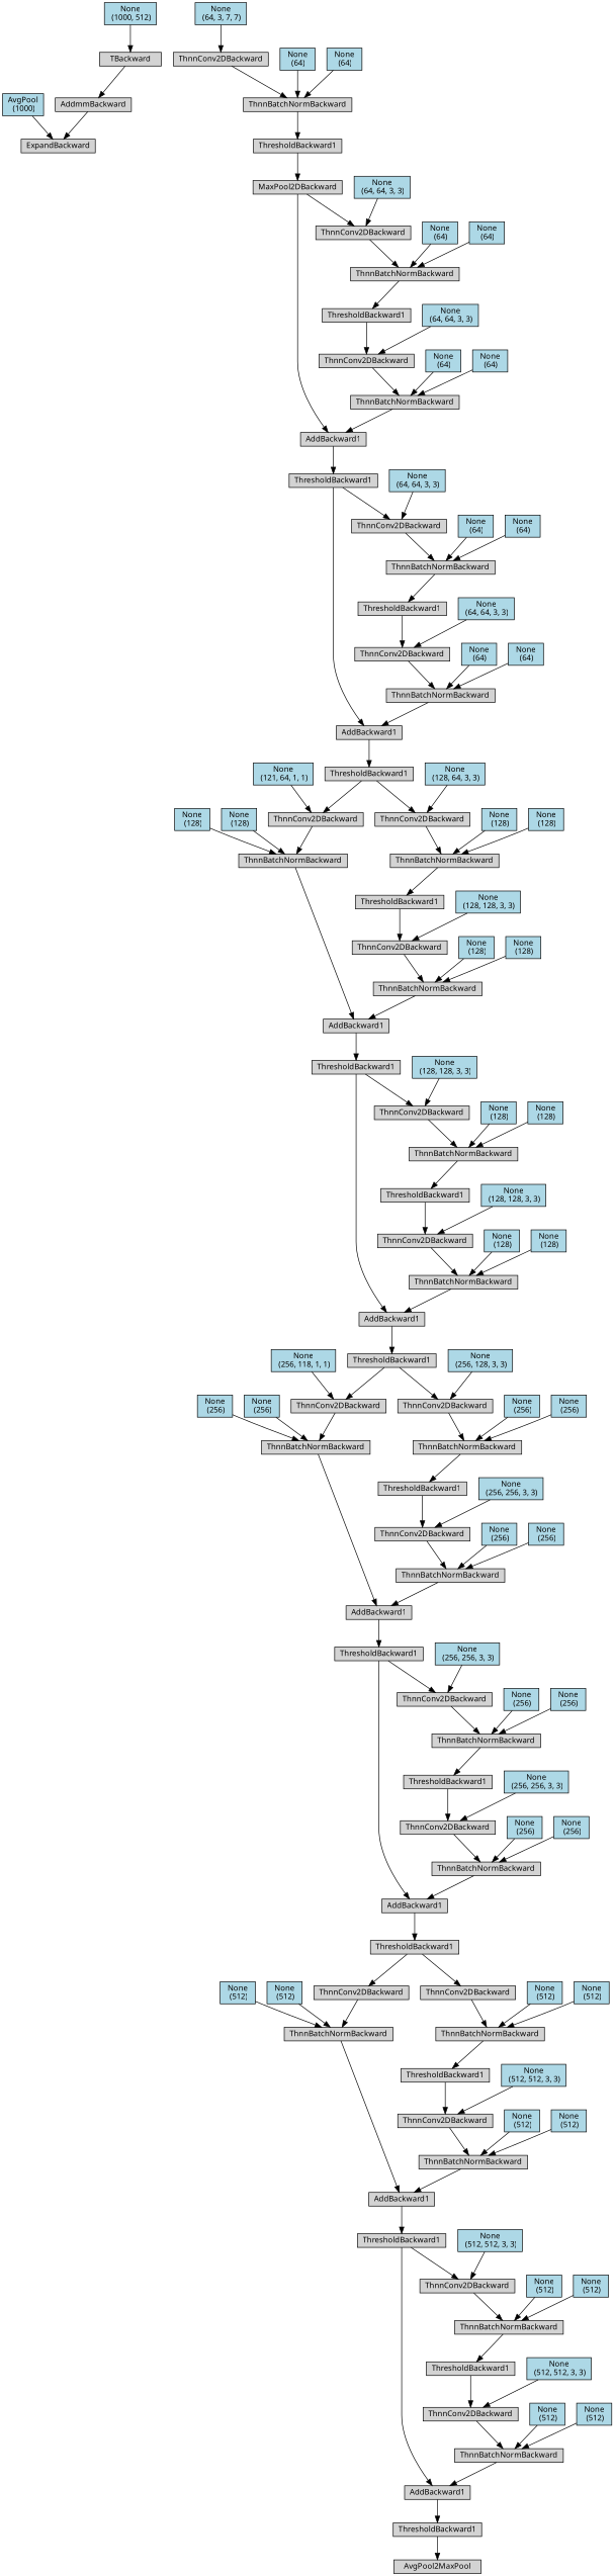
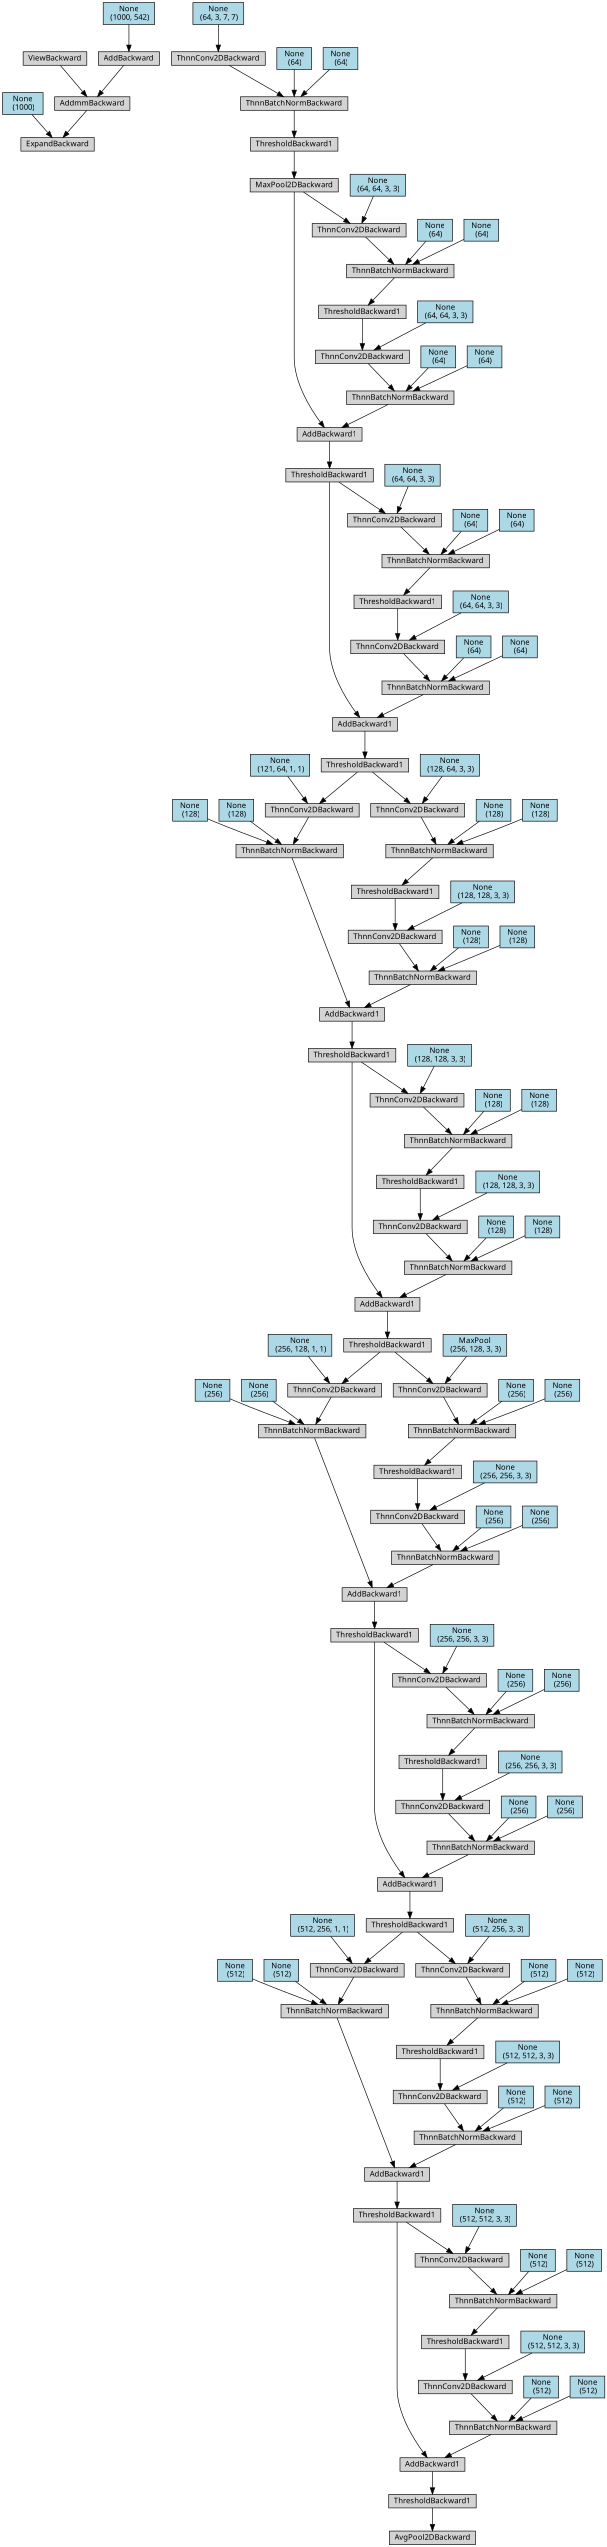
  digraph {
    fontname="Noto Sans"
    node [align=left fontname="Noto Sans" fontsize=12 ranksep=0.1 shape=box style=filled]
    edge [fontname="Noto Sans"]
    n1 [height=0.2 label=AddmmBackward]
    n2 [height=0.2 label=ExpandBackward]
-   n3 [fillcolor=lightblue height=0.2 label="AvgPool\n (1000)"]
-   n5 [height=0.2 label=AvgPool2MaxPool]
+   n3 [fillcolor=lightblue height=0.2 label="None\n (1000)"]
+   n4 [height=0.2 label=ViewBackward]
+   n5 [height=0.2 label=AvgPool2DBackward]
    n6 [height=0.2 label=ThresholdBackward1]
    n7 [height=0.2 label=AddBackward1]
    n8 [height=0.2 label=ThnnBatchNormBackward]
    n9 [height=0.2 label=ThnnConv2DBackward]
    n10 [height=0.2 label=ThresholdBackward1]
    n11 [height=0.2 label=ThnnBatchNormBackward]
    n12 [height=0.2 label=ThnnConv2DBackward]
    n13 [height=0.2 label=ThresholdBackward1]
    n14 [height=0.2 label=AddBackward1]
    n15 [height=0.2 label=ThnnBatchNormBackward]
    n16 [height=0.2 label=ThnnConv2DBackward]
    n17 [height=0.2 label=ThresholdBackward1]
    n18 [height=0.2 label=ThnnBatchNormBackward]
    n19 [height=0.2 label=ThnnConv2DBackward]
    n20 [height=0.2 label=ThresholdBackward1]
    n21 [height=0.2 label=ThnnConv2DBackward]
    n22 [height=0.2 label=ThnnBatchNormBackward]
    n23 [height=0.2 label=AddBackward1]
    n24 [height=0.2 label=ThnnBatchNormBackward]
    n25 [height=0.2 label=ThnnConv2DBackward]
    n26 [height=0.2 label=ThresholdBackward1]
    n27 [height=0.2 label=ThnnBatchNormBackward]
    n28 [height=0.2 label=ThnnConv2DBackward]
    n29 [height=0.2 label=ThresholdBackward1]
    n30 [height=0.2 label=AddBackward1]
    n31 [height=0.2 label=ThnnBatchNormBackward]
    n32 [height=0.2 label=ThnnConv2DBackward]
    n33 [height=0.2 label=ThresholdBackward1]
    n34 [height=0.2 label=ThnnBatchNormBackward]
    n35 [height=0.2 label=ThnnConv2DBackward]
    n36 [height=0.2 label=ThresholdBackward1]
    n37 [height=0.2 label=ThnnConv2DBackward]
    n38 [height=0.2 label=ThnnBatchNormBackward]
    n39 [height=0.2 label=AddBackward1]
    n40 [height=0.2 label=ThnnBatchNormBackward]
    n41 [height=0.2 label=ThnnConv2DBackward]
    n42 [height=0.2 label=ThresholdBackward1]
    n43 [height=0.2 label=ThnnBatchNormBackward]
    n44 [height=0.2 label=ThnnConv2DBackward]
    n45 [height=0.2 label=ThresholdBackward1]
    n46 [height=0.2 label=AddBackward1]
    n47 [height=0.2 label=ThnnBatchNormBackward]
    n48 [height=0.2 label=ThnnConv2DBackward]
    n49 [height=0.2 label=ThresholdBackward1]
    n50 [height=0.2 label=ThnnBatchNormBackward]
    n51 [height=0.2 label=ThnnConv2DBackward]
    n52 [height=0.2 label=ThresholdBackward1]
    n53 [height=0.2 label=ThnnConv2DBackward]
    n54 [height=0.2 label=ThnnBatchNormBackward]
    n55 [height=0.2 label=AddBackward1]
    n56 [height=0.2 label=ThnnBatchNormBackward]
    n57 [height=0.2 label=ThnnConv2DBackward]
    n58 [height=0.2 label=ThresholdBackward1]
    n59 [height=0.2 label=ThnnBatchNormBackward]
    n60 [height=0.2 label=ThnnConv2DBackward]
    n61 [height=0.2 label=ThresholdBackward1]
    n62 [height=0.2 label=AddBackward1]
    n63 [height=0.2 label=ThnnBatchNormBackward]
    n64 [height=0.2 label=ThnnConv2DBackward]
    n65 [height=0.2 label=ThresholdBackward1]
    n66 [height=0.2 label=ThnnBatchNormBackward]
    n67 [height=0.2 label=ThnnConv2DBackward]
    n68 [height=0.2 label=MaxPool2DBackward]
    n69 [height=0.2 label=ThresholdBackward1]
    n70 [height=0.2 label=ThnnBatchNormBackward]
    n71 [height=0.2 label=ThnnConv2DBackward]
    n72 [fillcolor=lightblue height=0.2 label="None\n (64, 3, 7, 7)"]
    n73 [fillcolor=lightblue height=0.2 label="None\n (64)"]
    n74 [fillcolor=lightblue height=0.2 label="None\n (64)"]
    n75 [fillcolor=lightblue height=0.2 label="None\n (64, 64, 3, 3)"]
    n76 [fillcolor=lightblue height=0.2 label="None\n (64)"]
    n77 [fillcolor=lightblue height=0.2 label="None\n (64)"]
    n78 [fillcolor=lightblue height=0.2 label="None\n (64, 64, 3, 3)"]
    n79 [fillcolor=lightblue height=0.2 label="None\n (64)"]
    n80 [fillcolor=lightblue height=0.2 label="None\n (64)"]
    n81 [fillcolor=lightblue height=0.2 label="None\n (64, 64, 3, 3)"]
    n82 [fillcolor=lightblue height=0.2 label="None\n (64)"]
    n83 [fillcolor=lightblue height=0.2 label="None\n (64)"]
    n84 [fillcolor=lightblue height=0.2 label="None\n (64, 64, 3, 3)"]
    n85 [fillcolor=lightblue height=0.2 label="None\n (64)"]
    n86 [fillcolor=lightblue height=0.2 label="None\n (64)"]
    n87 [fillcolor=lightblue height=0.2 label="None\n (128, 64, 3, 3)"]
    n88 [fillcolor=lightblue height=0.2 label="None\n (128)"]
    n89 [fillcolor=lightblue height=0.2 label="None\n (128)"]
    n90 [fillcolor=lightblue height=0.2 label="None\n (128, 128, 3, 3)"]
    n91 [fillcolor=lightblue height=0.2 label="None\n (128)"]
    n92 [fillcolor=lightblue height=0.2 label="None\n (128)"]
    n93 [fillcolor=lightblue height=0.2 label="None\n (121, 64, 1, 1)"]
    n94 [fillcolor=lightblue height=0.2 label="None\n (128)"]
    n95 [fillcolor=lightblue height=0.2 label="None\n (128)"]
    n96 [fillcolor=lightblue height=0.2 label="None\n (128, 128, 3, 3)"]
    n97 [fillcolor=lightblue height=0.2 label="None\n (128)"]
    n98 [fillcolor=lightblue height=0.2 label="None\n (128)"]
    n99 [fillcolor=lightblue height=0.2 label="None\n (128, 128, 3, 3)"]
    n100 [fillcolor=lightblue height=0.2 label="None\n (128)"]
    n101 [fillcolor=lightblue height=0.2 label="None\n (128)"]
-   n102 [fillcolor=lightblue height=0.2 label="None\n (256, 128, 3, 3)"]
+   n102 [fillcolor=lightblue height=0.2 label="MaxPool\n (256, 128, 3, 3)"]
    n103 [fillcolor=lightblue height=0.2 label="None\n (256)"]
    n104 [fillcolor=lightblue height=0.2 label="None\n (256)"]
    n105 [fillcolor=lightblue height=0.2 label="None\n (256, 256, 3, 3)"]
    n106 [fillcolor=lightblue height=0.2 label="None\n (256)"]
    n107 [fillcolor=lightblue height=0.2 label="None\n (256)"]
-   n108 [fillcolor=lightblue height=0.2 label="None\n (256, 118, 1, 1)"]
+   n108 [fillcolor=lightblue height=0.2 label="None\n (256, 128, 1, 1)"]
    n109 [fillcolor=lightblue height=0.2 label="None\n (256)"]
    n110 [fillcolor=lightblue height=0.2 label="None\n (256)"]
    n111 [fillcolor=lightblue height=0.2 label="None\n (256, 256, 3, 3)"]
    n112 [fillcolor=lightblue height=0.2 label="None\n (256)"]
    n113 [fillcolor=lightblue height=0.2 label="None\n (256)"]
    n114 [fillcolor=lightblue height=0.2 label="None\n (256, 256, 3, 3)"]
    n115 [fillcolor=lightblue height=0.2 label="None\n (256)"]
    n116 [fillcolor=lightblue height=0.2 label="None\n (256)"]
+   n117 [fillcolor=lightblue height=0.2 label="None\n (512, 256, 3, 3)"]
    n118 [fillcolor=lightblue height=0.2 label="None\n (512)"]
    n119 [fillcolor=lightblue height=0.2 label="None\n (512)"]
    n120 [fillcolor=lightblue height=0.2 label="None\n (512, 512, 3, 3)"]
    n121 [fillcolor=lightblue height=0.2 label="None\n (512)"]
    n122 [fillcolor=lightblue height=0.2 label="None\n (512)"]
+   n123 [fillcolor=lightblue height=0.2 label="None\n (512, 256, 1, 1)"]
    n124 [fillcolor=lightblue height=0.2 label="None\n (512)"]
    n125 [fillcolor=lightblue height=0.2 label="None\n (512)"]
    n126 [fillcolor=lightblue height=0.2 label="None\n (512, 512, 3, 3)"]
    n127 [fillcolor=lightblue height=0.2 label="None\n (512)"]
    n128 [fillcolor=lightblue height=0.2 label="None\n (512)"]
    n129 [fillcolor=lightblue height=0.2 label="None\n (512, 512, 3, 3)"]
    n130 [fillcolor=lightblue height=0.2 label="None\n (512)"]
    n131 [fillcolor=lightblue height=0.2 label="None\n (512)"]
-   n132 [height=0.2 label=TBackward]
-   n133 [fillcolor=lightblue height=0.2 label="None\n (1000, 512)"]
+   n132 [height=0.2 label=AddBackward]
+   n133 [fillcolor=lightblue height=0.2 label="None\n (1000, 542)"]
    n1 -> n2
    n3 -> n2
+   n4 -> n1
    n6 -> n5
    n7 -> n6
    n8 -> n7
    n9 -> n8
    n10 -> n9
    n11 -> n10
    n12 -> n11
    n13 -> n7
    n13 -> n12
    n14 -> n13
    n15 -> n14
    n16 -> n15
    n17 -> n16
    n18 -> n17
    n19 -> n18
    n20 -> n19
    n20 -> n21
    n21 -> n22
    n22 -> n14
    n23 -> n20
    n24 -> n23
    n25 -> n24
    n26 -> n25
    n27 -> n26
    n28 -> n27
    n29 -> n23
    n29 -> n28
    n30 -> n29
    n31 -> n30
    n32 -> n31
    n33 -> n32
    n34 -> n33
    n35 -> n34
    n36 -> n35
    n36 -> n37
    n37 -> n38
    n38 -> n30
    n39 -> n36
    n40 -> n39
    n41 -> n40
    n42 -> n41
    n43 -> n42
    n44 -> n43
    n45 -> n39
    n45 -> n44
    n46 -> n45
    n47 -> n46
    n48 -> n47
    n49 -> n48
    n50 -> n49
    n51 -> n50
    n52 -> n51
    n52 -> n53
    n53 -> n54
    n54 -> n46
    n55 -> n52
    n56 -> n55
    n57 -> n56
    n58 -> n57
    n59 -> n58
    n60 -> n59
    n61 -> n55
    n61 -> n60
    n62 -> n61
    n63 -> n62
    n64 -> n63
    n65 -> n64
    n66 -> n65
    n67 -> n66
    n68 -> n62
    n68 -> n67
    n69 -> n68
    n70 -> n69
    n71 -> n70
    n72 -> n71
    n73 -> n70
    n74 -> n70
    n75 -> n67
    n76 -> n66
    n77 -> n66
    n78 -> n64
    n79 -> n63
    n80 -> n63
    n81 -> n60
    n82 -> n59
    n83 -> n59
    n84 -> n57
    n85 -> n56
    n86 -> n56
    n87 -> n51
    n88 -> n50
    n89 -> n50
    n90 -> n48
    n91 -> n47
    n92 -> n47
    n93 -> n53
    n94 -> n54
    n95 -> n54
    n96 -> n44
    n97 -> n43
    n98 -> n43
    n99 -> n41
    n100 -> n40
    n101 -> n40
    n102 -> n35
    n103 -> n34
    n104 -> n34
    n105 -> n32
    n106 -> n31
    n107 -> n31
    n108 -> n37
    n109 -> n38
    n110 -> n38
    n111 -> n28
    n112 -> n27
    n113 -> n27
    n114 -> n25
    n115 -> n24
    n116 -> n24
+   n117 -> n19
    n118 -> n18
    n119 -> n18
    n120 -> n16
    n121 -> n15
    n122 -> n15
+   n123 -> n21
    n124 -> n22
    n125 -> n22
    n126 -> n12
    n127 -> n11
    n128 -> n11
    n129 -> n9
    n130 -> n8
    n131 -> n8
    n132 -> n1
    n133 -> n132
  }
